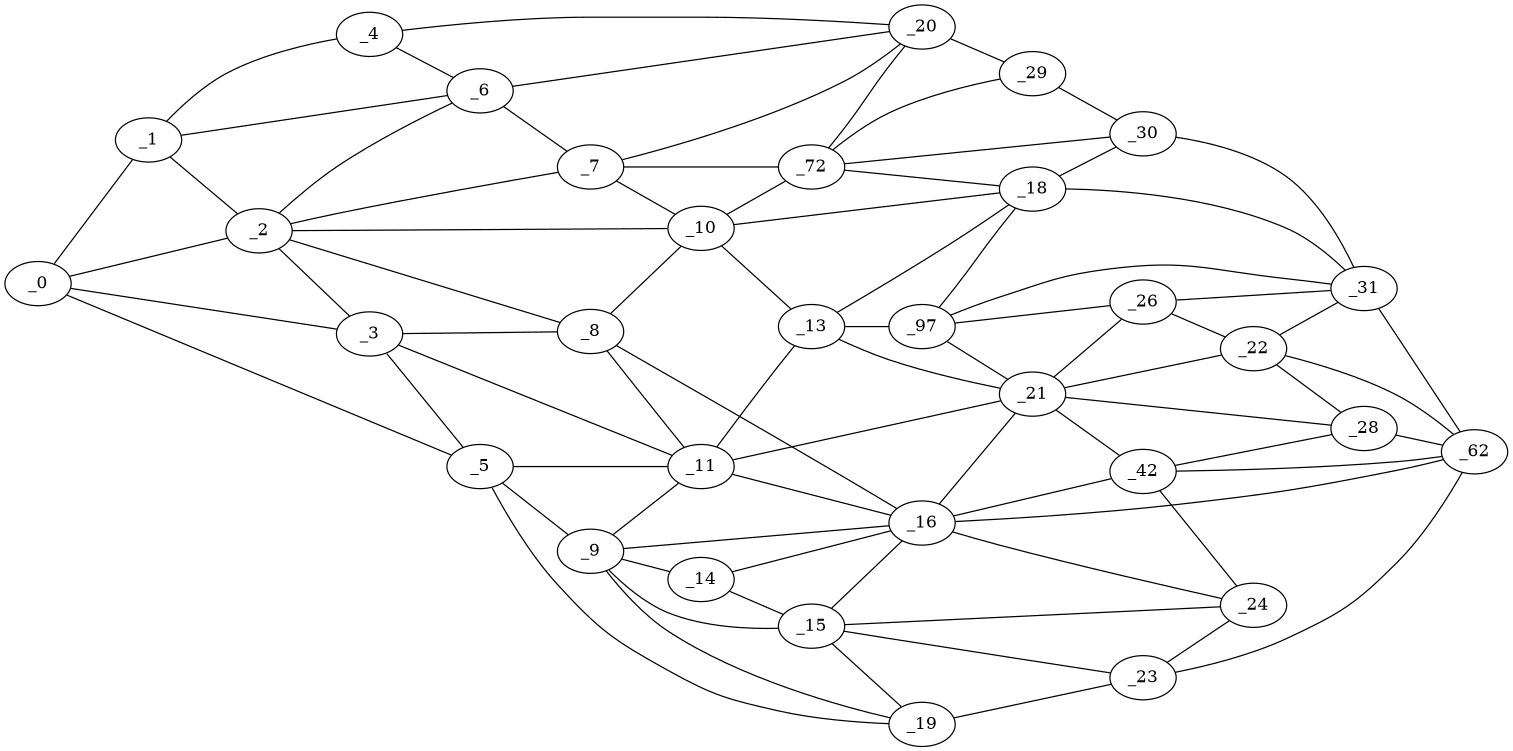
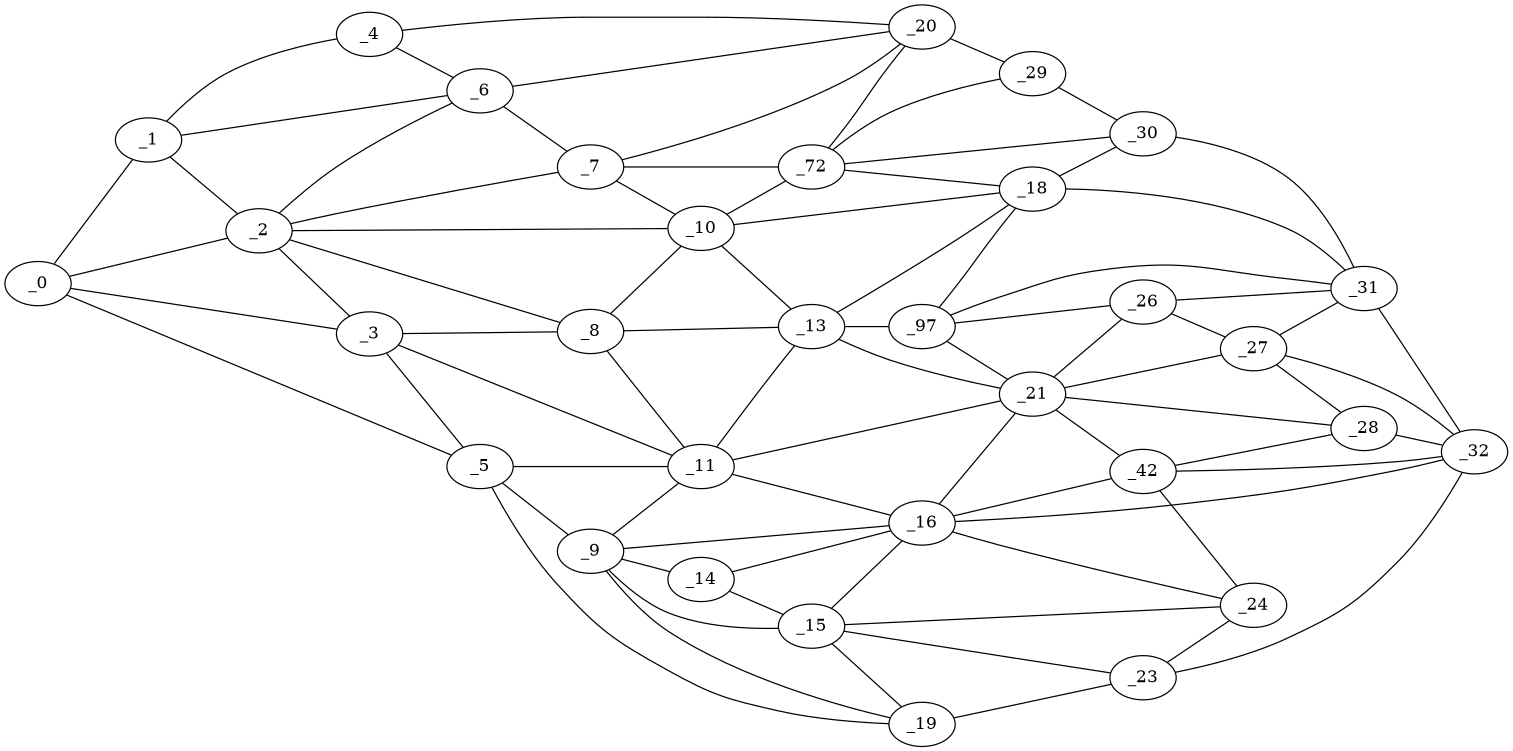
  graph {
    rankdir=LR
    node [x=97 y=29]
    edge [valence=2]
    _0 [x=37 y=9]
    _1 [x=51 y=3]
    _2 [x=51]
    _3 [x=58 y=73]
    _5 [x=64 y=98]
    _4 [x=64 y=5]
    _6 [x=66 y=12]
    _7 [x=66 y=22]
    _8 [x=67 y=52]
    _10 [x=70 y=47]
    _11 [x=70 y=81]
    _9 [x=69 y=98]
    _19 [x=84 y=122]
    _20 [x=85 y=12]
    n15 [label=_72 x=76]
    _13 [x=77 y=51]
    _18 [x=84 y=43]
    _16 [x=80 y=92]
    _21 [x=85 y=83]
    _14 [x=77 y=97]
    _15 [x=79 y=101]
    _23 [x=90 y=120]
    _29 [y=24]
    _30 [y=36]
    n25 [label=_97 x=82 y=51]
    _31 [y=47]
    _24 [x=91 y=99]
    n28 [label=_42 x=90 y=92]
-   _32 [y=97 label=_62]
+   _32 [y=97]
    _26 [x=96 y=60]
-   _27 [x=96 y=75 label=_22]
+   _27 [x=96 y=75]
    _28 [x=96 y=91]
    _0 -- _1 [valence=1]
    _0 -- _2
    _0 -- _3
    _0 -- _5 [valence=1]
    _1 -- _2
    _1 -- _4 [valence=1]
    _1 -- _6 [valence=1]
    _2 -- _3
    _2 -- _6
    _2 -- _7 [valence=1]
    _2 -- _8
    _2 -- _10
    _3 -- _5
    _3 -- _8 [valence=1]
    _3 -- _11
    _5 -- _11
    _5 -- _9 [valence=1]
    _5 -- _19 [valence=1]
    _4 -- _6 [valence=1]
    _4 -- _20
    _6 -- _7 [valence=1]
    _6 -- _20
    _7 -- _10
    _7 -- _20 [valence=1]
    _7 -- n15
    _8 -- _10
    _8 -- _11
-   _8 -- _16
+   _8 -- _13
    _10 -- n15 [valence=1]
    _10 -- _13 [valence=1]
    _10 -- _18
    _11 -- _13 [valence=1]
    _11 -- _16
    _11 -- _21
    _9 -- _11
    _9 -- _19
    _9 -- _16
    _9 -- _14 [valence=1]
    _9 -- _15
    _19 -- _23 [valence=1]
    _20 -- _29 [valence=1]
    n15 -- _20
    n15 -- _18 [valence=1]
    n15 -- _29 [valence=1]
    n15 -- _30 [valence=1]
    _13 -- _18 [valence=1]
    _13 -- _21 [valence=1]
    _13 -- n25
    _18 -- _30
    _18 -- _31
    _16 -- _21
    _16 -- _24 [valence=1]
    _16 -- n28
    _16 -- _32 [valence=1]
    _21 -- n28 [valence=1]
    _21 -- _26
    _21 -- _27 [valence=1]
    _21 -- _28 [valence=1]
    _14 -- _16
    _14 -- _15
    _15 -- _19 [valence=1]
    _15 -- _16
    _15 -- _23
    _15 -- _24 [valence=1]
    _23 -- _24
    _23 -- _32 [valence=1]
    _29 -- _30 [valence=1]
    _30 -- _31 [valence=1]
    n25 -- _18
    n25 -- _21
    n25 -- _31
    n25 -- _26 [valence=1]
    _31 -- _32 [valence=1]
    n28 -- _24
    n28 -- _32
    n28 -- _28
    _26 -- _31
    _26 -- _27 [valence=1]
    _27 -- _31
    _27 -- _32 [valence=1]
    _27 -- _28
    _28 -- _32 [valence=1]
  }
